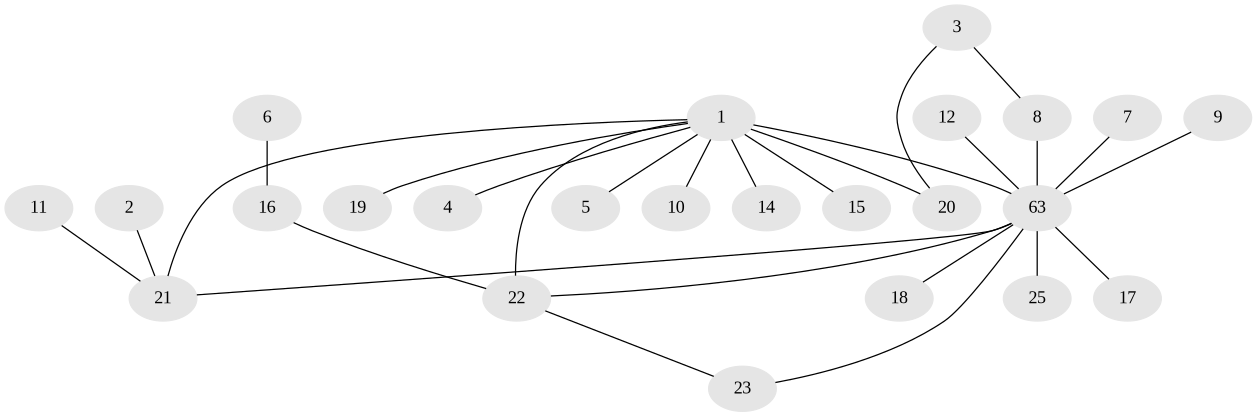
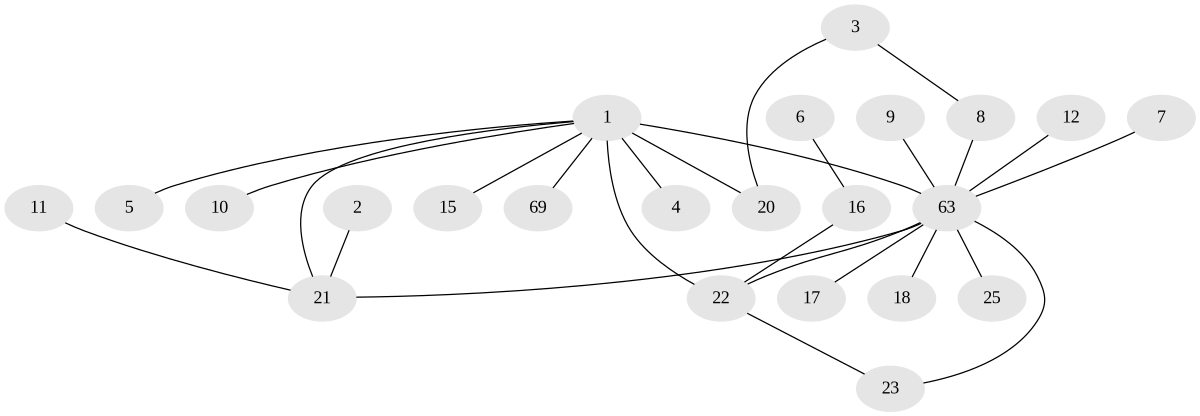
  graph {
    fontname="Liberation Serif"
    node [color=gray90 fontname="Liberation Serif" style=filled]
    edge [fontname="Liberation Serif" weight=1.0]
    1
    4
    5
    10
    n5 [label=63]
-   14
    15
-   19
+   19 [label=69]
    20
    21
    22
    17
    18
    23
    n15 [label=25]
    2
    3
    8
    6
    16
    7
    9
    11
    12
    1 -- 4
    1 -- 5
    1 -- 10
    1 -- n5 [weight=3.0]
-   1 -- 14 [weight=2.0]
    1 -- 15
    1 -- 19
    1 -- 20
    1 -- 21
    1 -- 22 [weight=2.0]
    n5 -- 21
    n5 -- 22
    n5 -- 17
    n5 -- 18
    n5 -- 23
    n5 -- n15
    22 -- 23
    2 -- 21
    3 -- 20
    3 -- 8
    8 -- n5
    6 -- 16
    16 -- 22
    7 -- n5
    9 -- n5
    11 -- 21
    12 -- n5
  }
